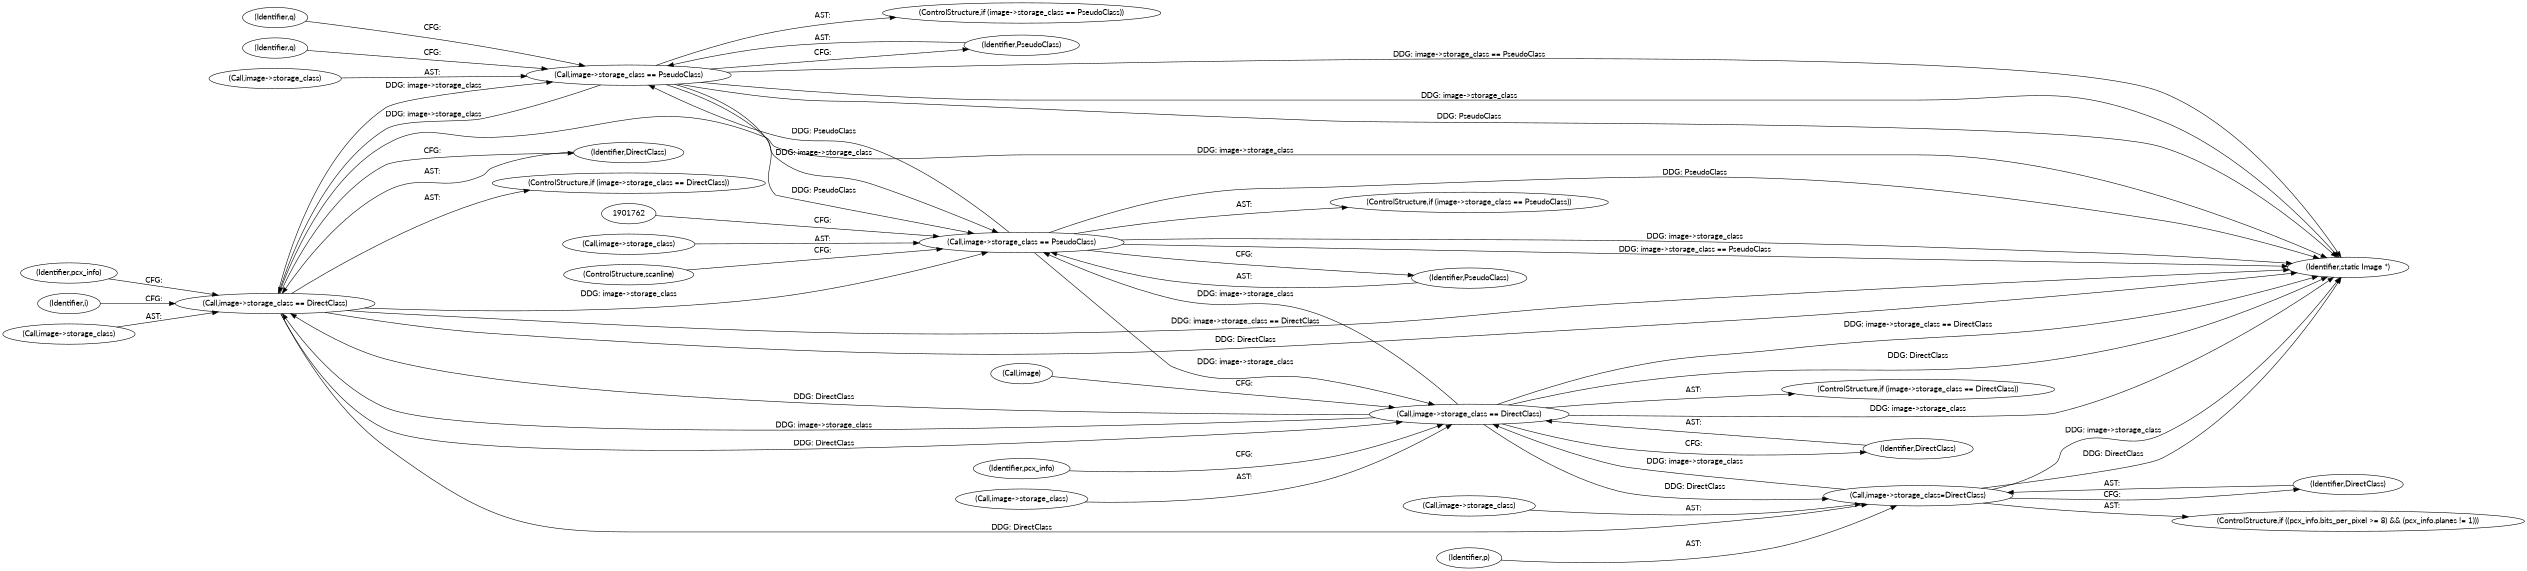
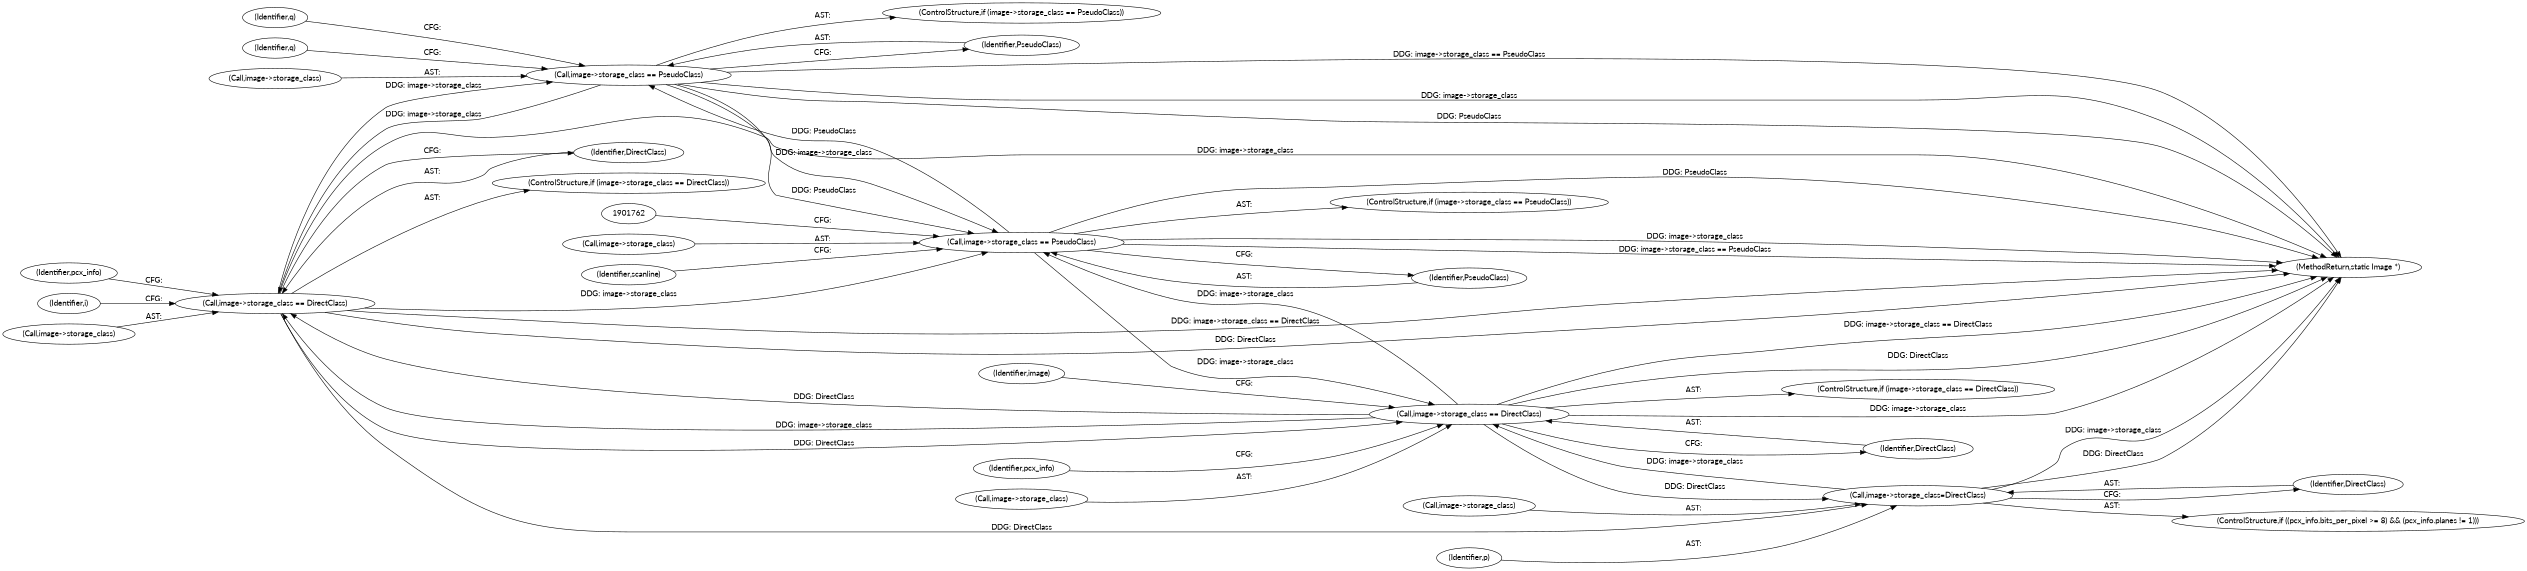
  digraph {
    fontname=Lato
    rankdir=LR
    node [fontname=Lato]
    edge [fontname=Lato]
    n1 [label="(Call,image->storage_class == DirectClass)"]
    n2 [label="(Call,image->storage_class == PseudoClass)"]
    n3 [label="(Call,image->storage_class == DirectClass)"]
    n4 [label="(Call,image->storage_class=DirectClass)"]
    n5 [label="(Call,image->storage_class == PseudoClass)"]
-   n6 [label="(Identifier,static Image *)"]
+   n6 [label="(MethodReturn,static Image *)"]
    n7 [label="(Identifier,DirectClass)"]
    n8 [label="(ControlStructure,if (image->storage_class == DirectClass))"]
    n9 [label="(Identifier,PseudoClass)"]
    n10 [label="(ControlStructure,if (image->storage_class == PseudoClass))"]
    n11 [label="(ControlStructure,if (image->storage_class == DirectClass))"]
    n12 [label="(Identifier,DirectClass)"]
    n13 [label="(ControlStructure,if ((pcx_info.bits_per_pixel >= 8) && (pcx_info.planes != 1)))"]
    n14 [label="(Identifier,DirectClass)"]
    n15 [label="(ControlStructure,if (image->storage_class == PseudoClass))"]
    n16 [label="(Identifier,PseudoClass)"]
    n17 [label="(Identifier,pcx_info)"]
    n18 [label="(Identifier,i)"]
    n19 [label="(Identifier,pcx_info)"]
    n20 [label="(Call,image->storage_class)"]
    n21 [label="(Identifier,p)"]
    n22 [label="(Call,image->storage_class)"]
-   n23 [label="(Call,image)"]
+   n23 [label="(Identifier,image)"]
    n24 [label="(Identifier,q)"]
    n25 [label="(Identifier,q)"]
    n26 [label="(Call,image->storage_class)"]
    n27 [label="(Call,image->storage_class)"]
-   n28 [label="(ControlStructure,scanline)"]
+   n28 [label="(Identifier,scanline)"]
    n29 [label="(Call,image->storage_class)"]
    n30 [label=1901762]
    n1 -> n2 [label="DDG: image->storage_class"]
    n1 -> n3 [label="DDG: DirectClass"]
    n1 -> n4 [label="DDG: DirectClass"]
    n1 -> n5 [label="DDG: image->storage_class"]
    n1 -> n6 [label="DDG: image->storage_class == DirectClass"]
    n1 -> n6 [label="DDG: image->storage_class"]
    n1 -> n6 [label="DDG: DirectClass"]
    n1 -> n7 [label="CFG: "]
    n1 -> n8 [label="AST: "]
    n2 -> n1 [label="DDG: image->storage_class"]
    n2 -> n5 [label="DDG: image->storage_class"]
    n2 -> n5 [label="DDG: PseudoClass"]
    n2 -> n6 [label="DDG: image->storage_class == PseudoClass"]
    n2 -> n6 [label="DDG: image->storage_class"]
    n2 -> n6 [label="DDG: PseudoClass"]
    n2 -> n9 [label="CFG: "]
    n2 -> n10 [label="AST: "]
    n3 -> n1 [label="DDG: image->storage_class"]
    n3 -> n1 [label="DDG: DirectClass"]
    n3 -> n4 [label="DDG: DirectClass"]
    n3 -> n5 [label="DDG: image->storage_class"]
    n3 -> n6 [label="DDG: DirectClass"]
    n3 -> n6 [label="DDG: image->storage_class"]
    n3 -> n6 [label="DDG: image->storage_class == DirectClass"]
    n3 -> n11 [label="AST: "]
    n3 -> n12 [label="CFG: "]
    n4 -> n3 [label="DDG: image->storage_class"]
    n4 -> n6 [label="DDG: image->storage_class"]
    n4 -> n6 [label="DDG: DirectClass"]
    n4 -> n13 [label="AST: "]
    n4 -> n14 [label="CFG: "]
    n5 -> n2 [label="DDG: PseudoClass"]
    n5 -> n3 [label="DDG: image->storage_class"]
    n5 -> n6 [label="DDG: image->storage_class == PseudoClass"]
    n5 -> n6 [label="DDG: PseudoClass"]
    n5 -> n6 [label="DDG: image->storage_class"]
    n5 -> n15 [label="AST: "]
    n5 -> n16 [label="CFG: "]
    n7 -> n1 [label="AST: "]
    n9 -> n2 [label="AST: "]
    n12 -> n3 [label="AST: "]
    n14 -> n4 [label="AST: "]
    n16 -> n5 [label="AST: "]
    n17 -> n1 [label="CFG: "]
    n18 -> n1 [label="CFG: "]
    n19 -> n3 [label="CFG: "]
    n20 -> n5 [label="AST: "]
    n21 -> n4 [label="AST: "]
    n22 -> n3 [label="AST: "]
    n23 -> n3 [label="CFG: "]
    n24 -> n2 [label="CFG: "]
    n25 -> n2 [label="CFG: "]
    n26 -> n1 [label="AST: "]
    n27 -> n4 [label="AST: "]
    n28 -> n5 [label="CFG: "]
    n29 -> n2 [label="AST: "]
    n30 -> n5 [label="CFG: "]
  }
